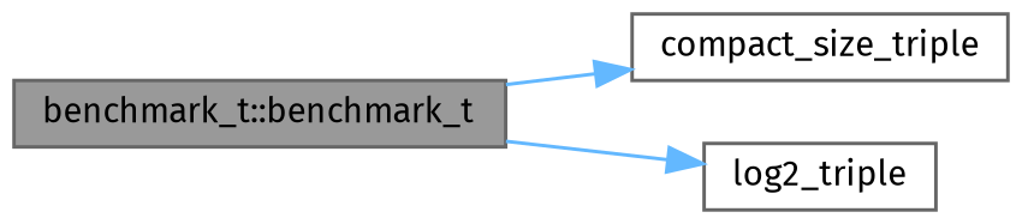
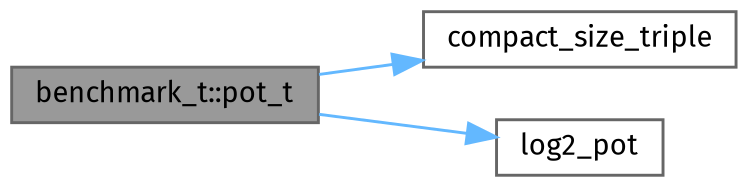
  digraph {
    fontname="Fira Sans"
    rankdir=LR
    node [color=grey40 fillcolor=white fontname="Fira Sans" fontsize=10 shape=box style=filled]
    edge [color=steelblue1 fontname="Fira Sans" fontsize=10 labelfontname=Helvetica labelfontsize=10 style=solid]
-   n1 [color=gray40 fillcolor=grey60 fontcolor=black height=0.2 label="benchmark_t::benchmark_t" width=0.4]
+   n1 [color=gray40 fillcolor=grey60 fontcolor=black height=0.2 label="benchmark_t::pot_t" width=0.4]
    n2 [height=0.2 label=compact_size_triple width=0.4]
-   n3 [height=0.2 label=log2_triple width=0.4]
+   n3 [height=0.2 label=log2_pot width=0.4]
    n1 -> n2
    n1 -> n3
  }
